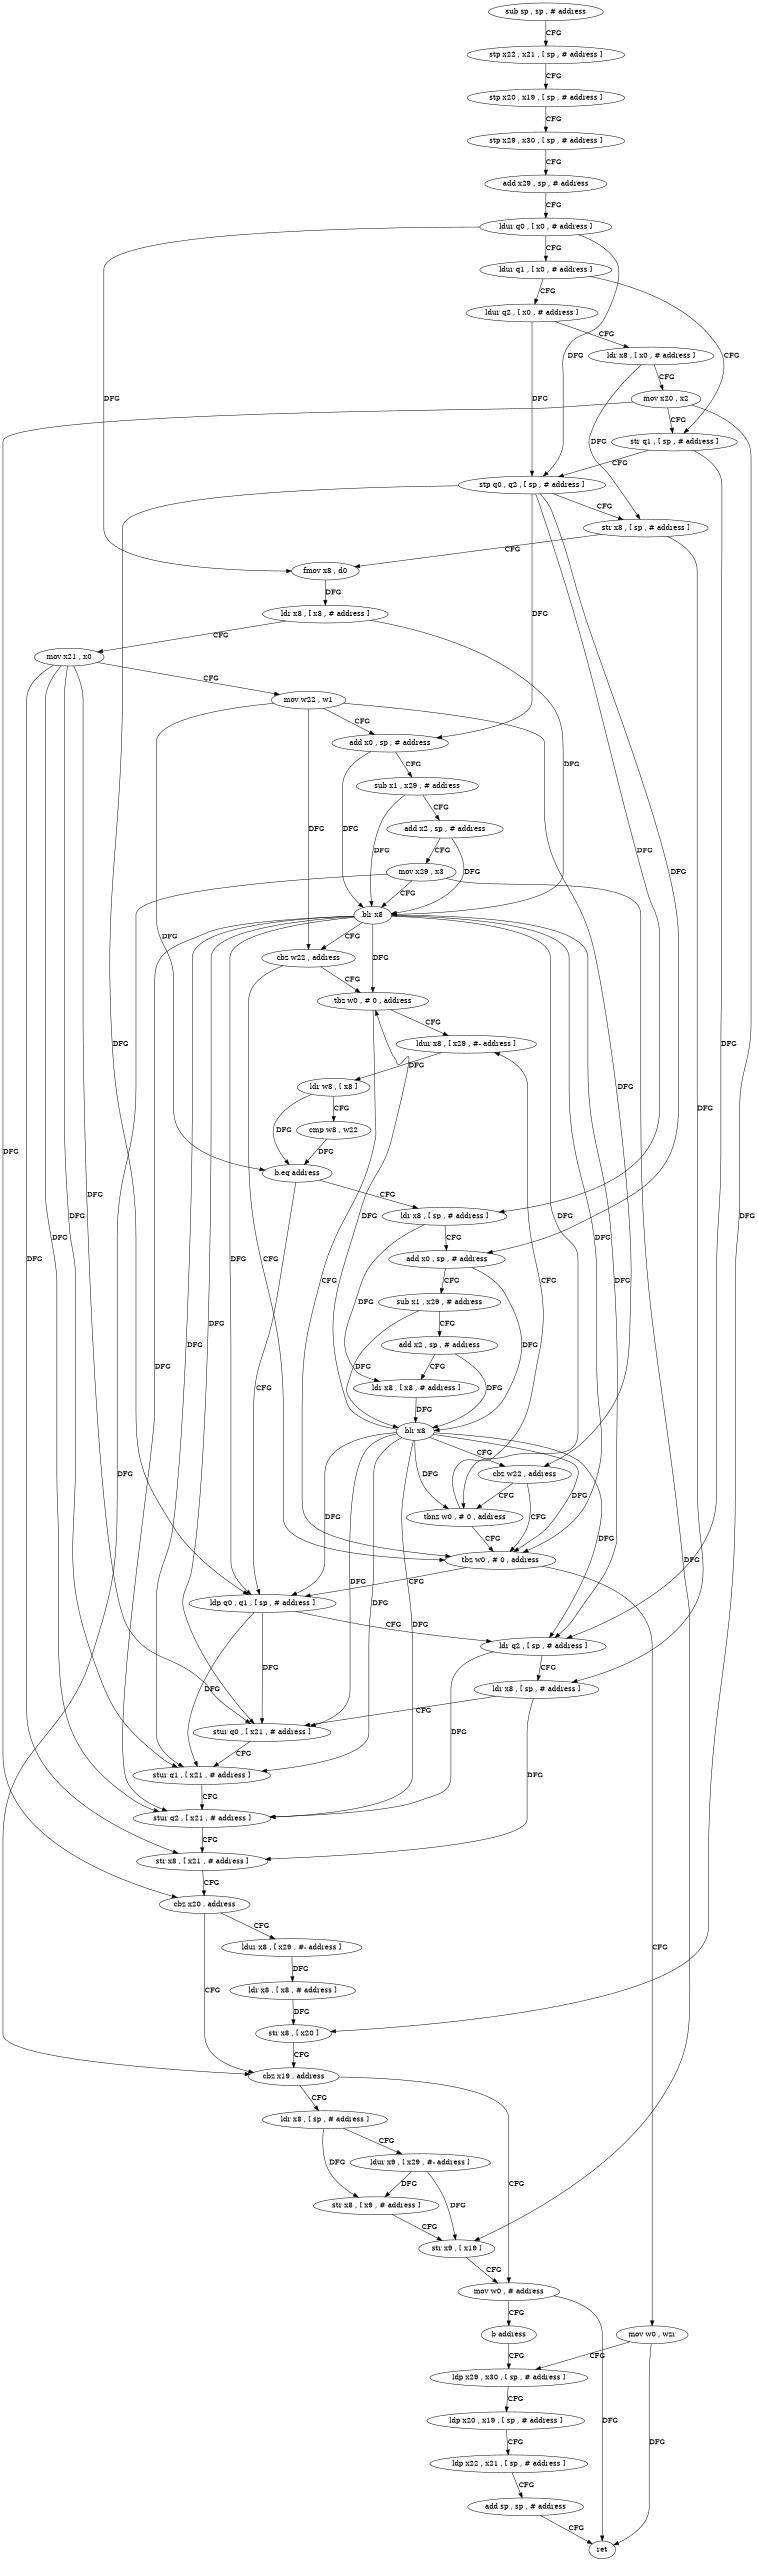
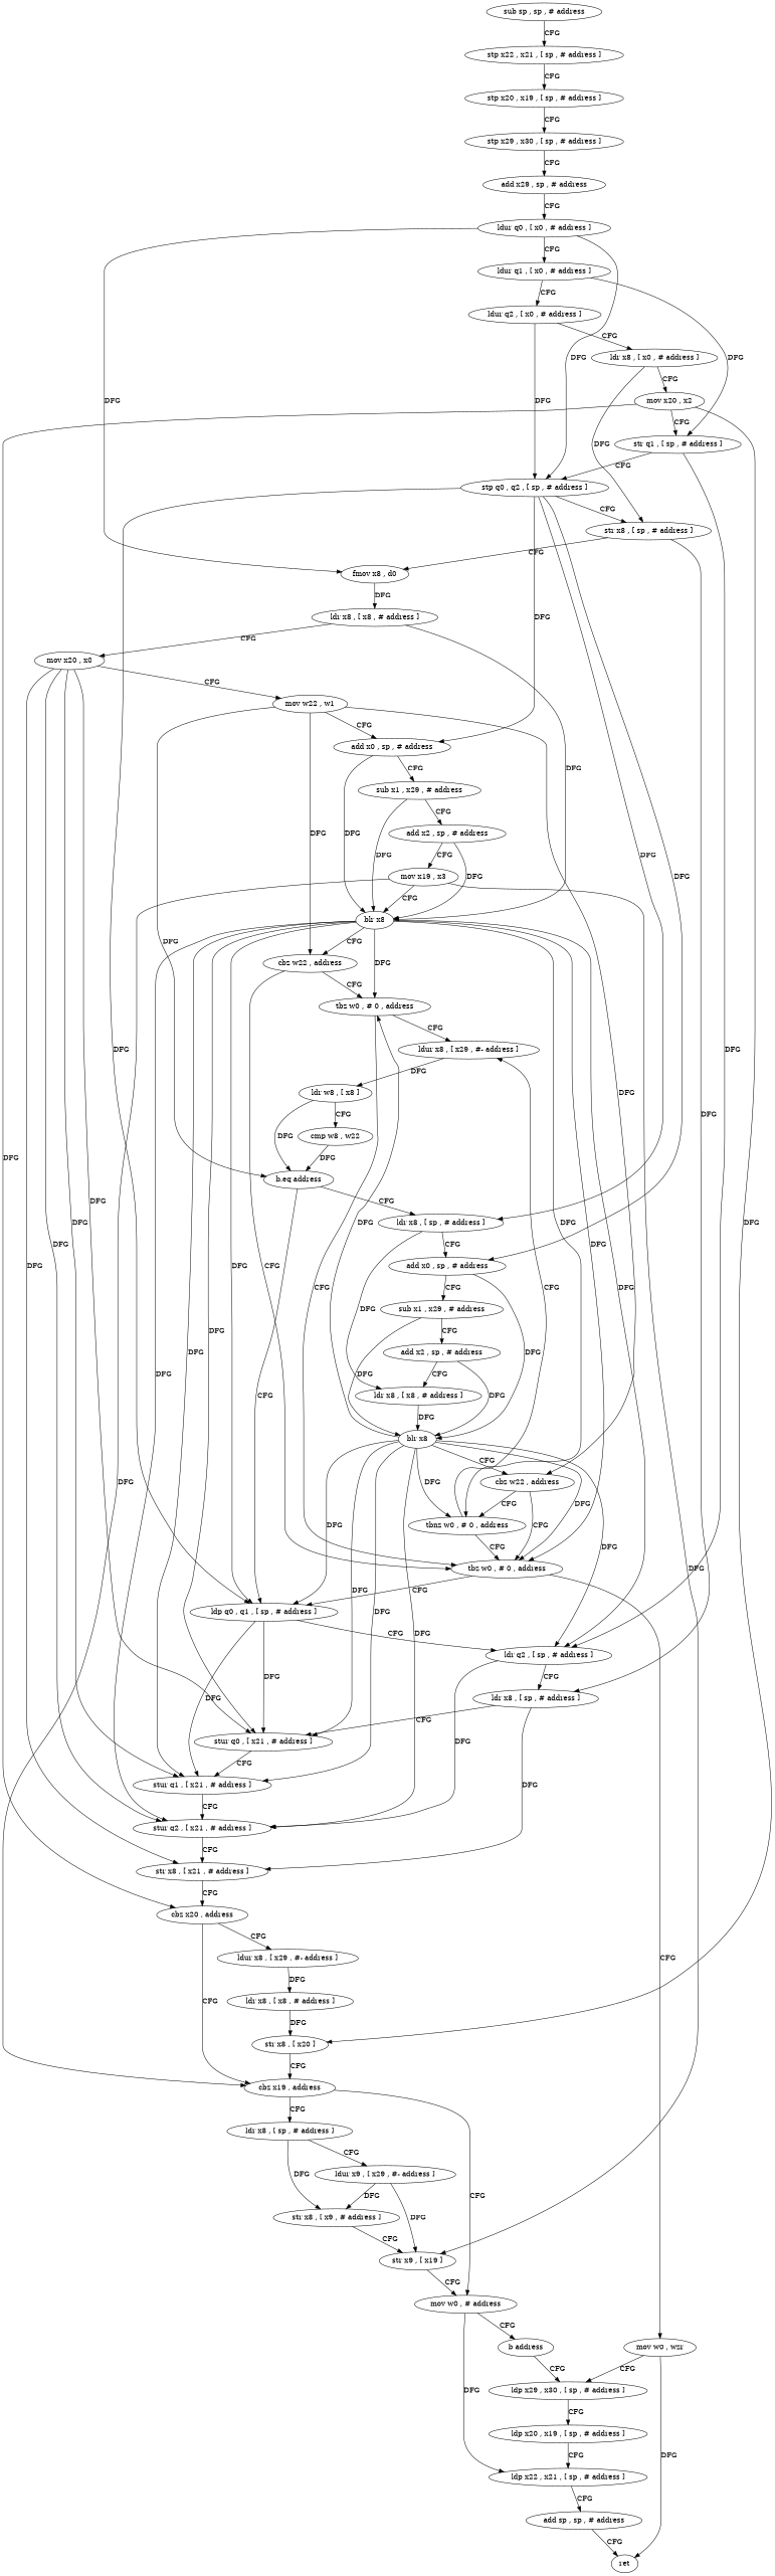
  digraph {
    n1 [label="sub sp , sp , # address"]
    n2 [label="stp x22 , x21 , [ sp , # address ]"]
    n3 [label="stp x20 , x19 , [ sp , # address ]"]
    n4 [label="stp x29 , x30 , [ sp , # address ]"]
    n5 [label="add x29 , sp , # address"]
    n6 [label="ldur q0 , [ x0 , # address ]"]
    n7 [label="ldur q1 , [ x0 , # address ]"]
    n8 [label="stp q0 , q2 , [ sp , # address ]"]
    n9 [label="fmov x8 , d0"]
    n10 [label="ldur q2 , [ x0 , # address ]"]
    n11 [label="str q1 , [ sp , # address ]"]
    n12 [label="str x8 , [ sp , # address ]"]
    n13 [label="add x0 , sp , # address"]
    n14 [label="ldp q0 , q1 , [ sp , # address ]"]
    n15 [label="ldr x8 , [ sp , # address ]"]
    n16 [label="add x0 , sp , # address"]
    n17 [label="ldr x8 , [ x8 , # address ]"]
    n18 [label="ldr x8 , [ x0 , # address ]"]
    n19 [label="ldr q2 , [ sp , # address ]"]
    n20 [label="mov x20 , x2"]
    n21 [label="cbz x20 , address"]
    n22 [label="str x8 , [ x20 ]"]
    n23 [label="ldr x8 , [ sp , # address ]"]
    n24 [label="cbz x19 , address"]
    n25 [label="ldur x8 , [ x29 , #- address ]"]
    n26 [label="stur q2 , [ x21 , # address ]"]
    n27 [label="blr x8"]
    n28 [label="sub x1 , x29 , # address"]
    n29 [label="stur q0 , [ x21 , # address ]"]
    n30 [label="stur q1 , [ x21 , # address ]"]
    n31 [label="ldr x8 , [ x8 , # address ]"]
    n32 [label="sub x1 , x29 , # address"]
    n33 [label="blr x8"]
    n34 [label="str x8 , [ x21 , # address ]"]
-   n35 [label="mov x21 , x0"]
+   n35 [label="mov x20 , x0"]
    n36 [label="mov w22 , w1"]
    n37 [label="cbz w22 , address"]
    n38 [label="tbz w0 , # 0 , address"]
    n39 [label="tbz w0 , # 0 , address"]
    n40 [label="tbnz w0 , # 0 , address"]
    n41 [label="b.eq address"]
    n42 [label="cbz w22 , address"]
    n43 [label="add x2 , sp , # address"]
-   n44 [label="mov x29 , x3"]
+   n44 [label="mov x19 , x3"]
    n45 [label="str x9 , [ x19 ]"]
    n46 [label="mov w0 , # address"]
    n47 [label="ldr x8 , [ sp , # address ]"]
    n48 [label="mov w0 , wzr"]
    n49 [label="ldur x8 , [ x29 , #- address ]"]
    n50 [label="ldp x29 , x30 , [ sp , # address ]"]
    n51 [label=ret]
    n52 [label="ldr w8 , [ x8 ]"]
    n53 [label="ldp x20 , x19 , [ sp , # address ]"]
    n54 [label="cmp w8 , w22"]
    n55 [label="ldp x22 , x21 , [ sp , # address ]"]
    n56 [label="ldr x8 , [ x8 , # address ]"]
    n57 [label="b address"]
    n58 [label="ldur x9 , [ x29 , #- address ]"]
    n59 [label="str x8 , [ x9 , # address ]"]
    n60 [label="add x2 , sp , # address"]
    n61 [label="add sp , sp , # address"]
    n1 -> n2 [label=CFG]
    n2 -> n3 [label=CFG]
    n3 -> n4 [label=CFG]
    n4 -> n5 [label=CFG]
    n5 -> n6 [label=CFG]
    n6 -> n7 [label=CFG]
    n6 -> n8 [label=DFG]
    n6 -> n9 [label=DFG]
    n7 -> n10 [label=CFG]
-   n7 -> n11 [label=CFG]
+   n7 -> n11 [label=DFG]
    n8 -> n12 [label=CFG]
    n8 -> n13 [label=DFG]
    n8 -> n14 [label=DFG]
    n8 -> n15 [label=DFG]
    n8 -> n16 [label=DFG]
    n9 -> n17 [label=DFG]
    n10 -> n8 [label=DFG]
    n10 -> n18 [label=CFG]
    n11 -> n8 [label=CFG]
    n11 -> n19 [label=DFG]
    n12 -> n9 [label=CFG]
    n12 -> n23 [label=DFG]
    n13 -> n27 [label=DFG]
    n13 -> n28 [label=CFG]
    n14 -> n19 [label=CFG]
    n14 -> n29 [label=DFG]
    n14 -> n30 [label=DFG]
    n15 -> n16 [label=CFG]
    n15 -> n31 [label=DFG]
    n16 -> n32 [label=CFG]
    n16 -> n33 [label=DFG]
    n17 -> n27 [label=DFG]
    n17 -> n35 [label=CFG]
    n18 -> n12 [label=DFG]
    n18 -> n20 [label=CFG]
    n19 -> n23 [label=CFG]
    n19 -> n26 [label=DFG]
    n20 -> n11 [label=CFG]
    n20 -> n21 [label=DFG]
    n20 -> n22 [label=DFG]
    n21 -> n24 [label=CFG]
    n21 -> n25 [label=CFG]
    n22 -> n24 [label=CFG]
    n23 -> n29 [label=CFG]
    n23 -> n34 [label=DFG]
    n24 -> n46 [label=CFG]
    n24 -> n47 [label=CFG]
    n25 -> n56 [label=DFG]
    n26 -> n34 [label=CFG]
    n27 -> n14 [label=DFG]
    n27 -> n19 [label=DFG]
    n27 -> n26 [label=DFG]
    n27 -> n29 [label=DFG]
    n27 -> n30 [label=DFG]
    n27 -> n37 [label=CFG]
    n27 -> n38 [label=DFG]
    n27 -> n39 [label=DFG]
    n27 -> n40 [label=DFG]
    n28 -> n27 [label=DFG]
    n28 -> n43 [label=CFG]
    n29 -> n30 [label=CFG]
    n30 -> n26 [label=CFG]
    n31 -> n33 [label=DFG]
    n32 -> n33 [label=DFG]
    n32 -> n60 [label=CFG]
    n33 -> n14 [label=DFG]
    n33 -> n19 [label=DFG]
    n33 -> n26 [label=DFG]
    n33 -> n29 [label=DFG]
    n33 -> n30 [label=DFG]
    n33 -> n38 [label=DFG]
    n33 -> n39 [label=DFG]
    n33 -> n40 [label=DFG]
    n33 -> n42 [label=CFG]
    n34 -> n21 [label=CFG]
    n35 -> n26 [label=DFG]
    n35 -> n29 [label=DFG]
    n35 -> n30 [label=DFG]
    n35 -> n34 [label=DFG]
    n35 -> n36 [label=CFG]
    n36 -> n13 [label=CFG]
    n36 -> n37 [label=DFG]
    n36 -> n41 [label=DFG]
    n36 -> n42 [label=DFG]
    n37 -> n38 [label=CFG]
    n37 -> n39 [label=CFG]
    n38 -> n14 [label=CFG]
    n38 -> n48 [label=CFG]
    n39 -> n38 [label=CFG]
    n39 -> n49 [label=CFG]
    n40 -> n38 [label=CFG]
    n40 -> n49 [label=CFG]
    n41 -> n14 [label=CFG]
    n41 -> n15 [label=CFG]
    n42 -> n38 [label=CFG]
    n42 -> n40 [label=CFG]
    n43 -> n27 [label=DFG]
    n43 -> n44 [label=CFG]
    n44 -> n24 [label=DFG]
    n44 -> n27 [label=CFG]
    n44 -> n45 [label=DFG]
    n45 -> n46 [label=CFG]
-   n46 -> n51 [label=DFG]
+   n46 -> n55 [label=DFG]
    n46 -> n57 [label=CFG]
    n47 -> n58 [label=CFG]
    n47 -> n59 [label=DFG]
    n48 -> n50 [label=CFG]
    n48 -> n51 [label=DFG]
    n49 -> n52 [label=DFG]
    n50 -> n53 [label=CFG]
    n52 -> n41 [label=DFG]
    n52 -> n54 [label=CFG]
    n53 -> n55 [label=CFG]
    n54 -> n41 [label=DFG]
    n55 -> n61 [label=CFG]
    n56 -> n22 [label=DFG]
    n57 -> n50 [label=CFG]
    n58 -> n45 [label=DFG]
    n58 -> n59 [label=DFG]
    n59 -> n45 [label=CFG]
    n60 -> n31 [label=CFG]
    n60 -> n33 [label=DFG]
    n61 -> n51 [label=CFG]
  }
